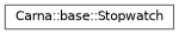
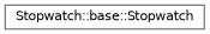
  digraph {
    rankdir=LR
-   n1 [color=grey40 fillcolor=white fontname=Helvetica fontsize=10 height=0.2 label="Carna::base::Stopwatch" shape=box style=filled width=0.4]
+   n1 [color=grey40 fillcolor=white fontname=Helvetica fontsize=10 height=0.2 label="Stopwatch::base::Stopwatch" shape=box style=filled width=0.4]
  }
